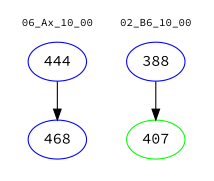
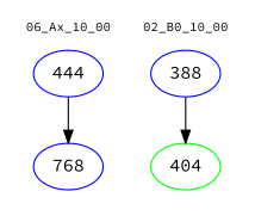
  digraph {
    fontname="Source Code Pro"
    node [color=blue fontname="Source Code Pro"]
    edge [color=black fontname="Source Code Pro"]
    n1 [label=444]
-   n2 [label=468]
+   n2 [label=768]
    n3 [label=388]
-   n4 [color=green label=407]
+   n4 [color=green label=404]
    subgraph cluster_1 {
      color=white
      fontsize=10
      label="06_Ax_10_00"
      n1
      n2
    }
    subgraph cluster_2 {
      color=white
      fontsize=10
-     label="02_B6_10_00"
+     label="02_B0_10_00"
      n3
      n4
    }
    n1 -> n2
    n3 -> n4
  }
